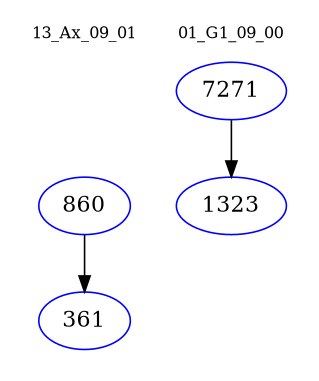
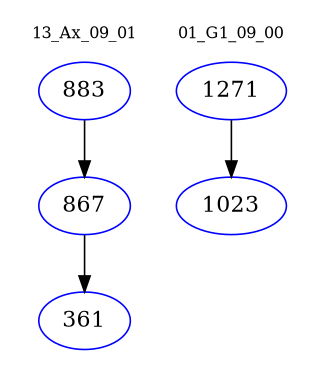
  digraph {
    node [color=blue]
    edge [color=black]
-   n2 [label=860]
+   n1 [label=883]
+   n2 [label=867]
    n3 [label=361]
-   n4 [label=7271]
-   n5 [label=1323]
+   n4 [label=1271]
+   n5 [label=1023]
    subgraph cluster_1 {
      color=white
      fontsize=10
      label="13_Ax_09_01"
+     n1
      n2
      n3
    }
    subgraph cluster_2 {
      color=white
      fontsize=10
      label="01_G1_09_00"
      n4
      n5
    }
+   n1 -> n2
    n2 -> n3
    n4 -> n5
  }
